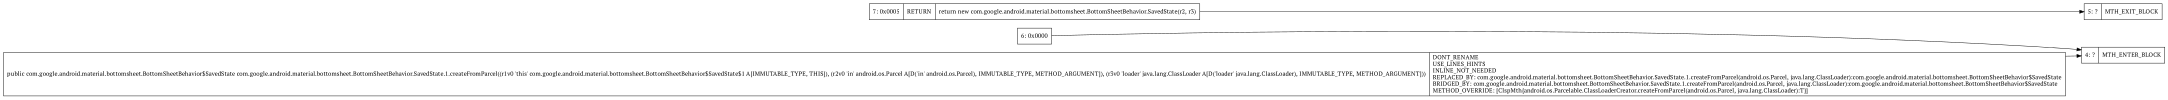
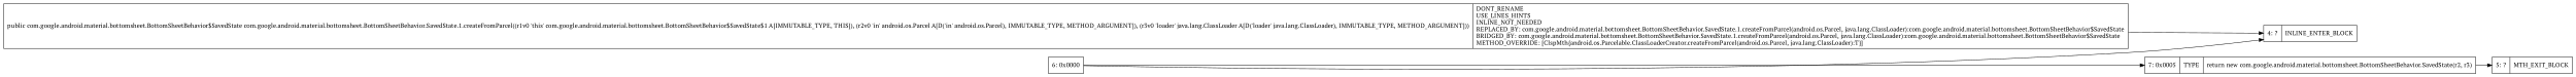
  digraph {
    fontname="PT Serif"
    rankdir=LR
    node [fontname="PT Serif" shape=record]
    edge [fontname="PT Serif"]
-   n1 [label="{4\:\ ?|MTH_ENTER_BLOCK\l}"]
+   n1 [label="{4\:\ ?|INLINE_ENTER_BLOCK\l}"]
    n2 [label="{6\:\ 0x0000}"]
-   n3 [label="{7\:\ 0x0005|RETURN\l|return new com.google.android.material.bottomsheet.BottomSheetBehavior.SavedState(r2, r3)\l}"]
+   n3 [label="{7\:\ 0x0005|TYPE\l|return new com.google.android.material.bottomsheet.BottomSheetBehavior.SavedState(r2, r3)\l}"]
    n4 [label="{5\:\ ?|MTH_EXIT_BLOCK\l}"]
    n5 [label="{public com.google.android.material.bottomsheet.BottomSheetBehavior$SavedState com.google.android.material.bottomsheet.BottomSheetBehavior.SavedState.1.createFromParcel((r1v0 'this' com.google.android.material.bottomsheet.BottomSheetBehavior$SavedState$1 A[IMMUTABLE_TYPE, THIS]), (r2v0 'in' android.os.Parcel A[D('in' android.os.Parcel), IMMUTABLE_TYPE, METHOD_ARGUMENT]), (r3v0 'loader' java.lang.ClassLoader A[D('loader' java.lang.ClassLoader), IMMUTABLE_TYPE, METHOD_ARGUMENT]))  | DONT_RENAME\lUSE_LINES_HINTS\lINLINE_NOT_NEEDED\lREPLACED_BY: com.google.android.material.bottomsheet.BottomSheetBehavior.SavedState.1.createFromParcel(android.os.Parcel, java.lang.ClassLoader):com.google.android.material.bottomsheet.BottomSheetBehavior$SavedState\lBRIDGED_BY: com.google.android.material.bottomsheet.BottomSheetBehavior.SavedState.1.createFromParcel(android.os.Parcel, java.lang.ClassLoader):com.google.android.material.bottomsheet.BottomSheetBehavior$SavedState\lMETHOD_OVERRIDE: [ClspMth\{android.os.Parcelable.ClassLoaderCreator.createFromParcel(android.os.Parcel, java.lang.ClassLoader):T\}]\l}"]
    n2 -> n1
+   n2 -> n3
    n3 -> n4
    n5 -> n1
  }
